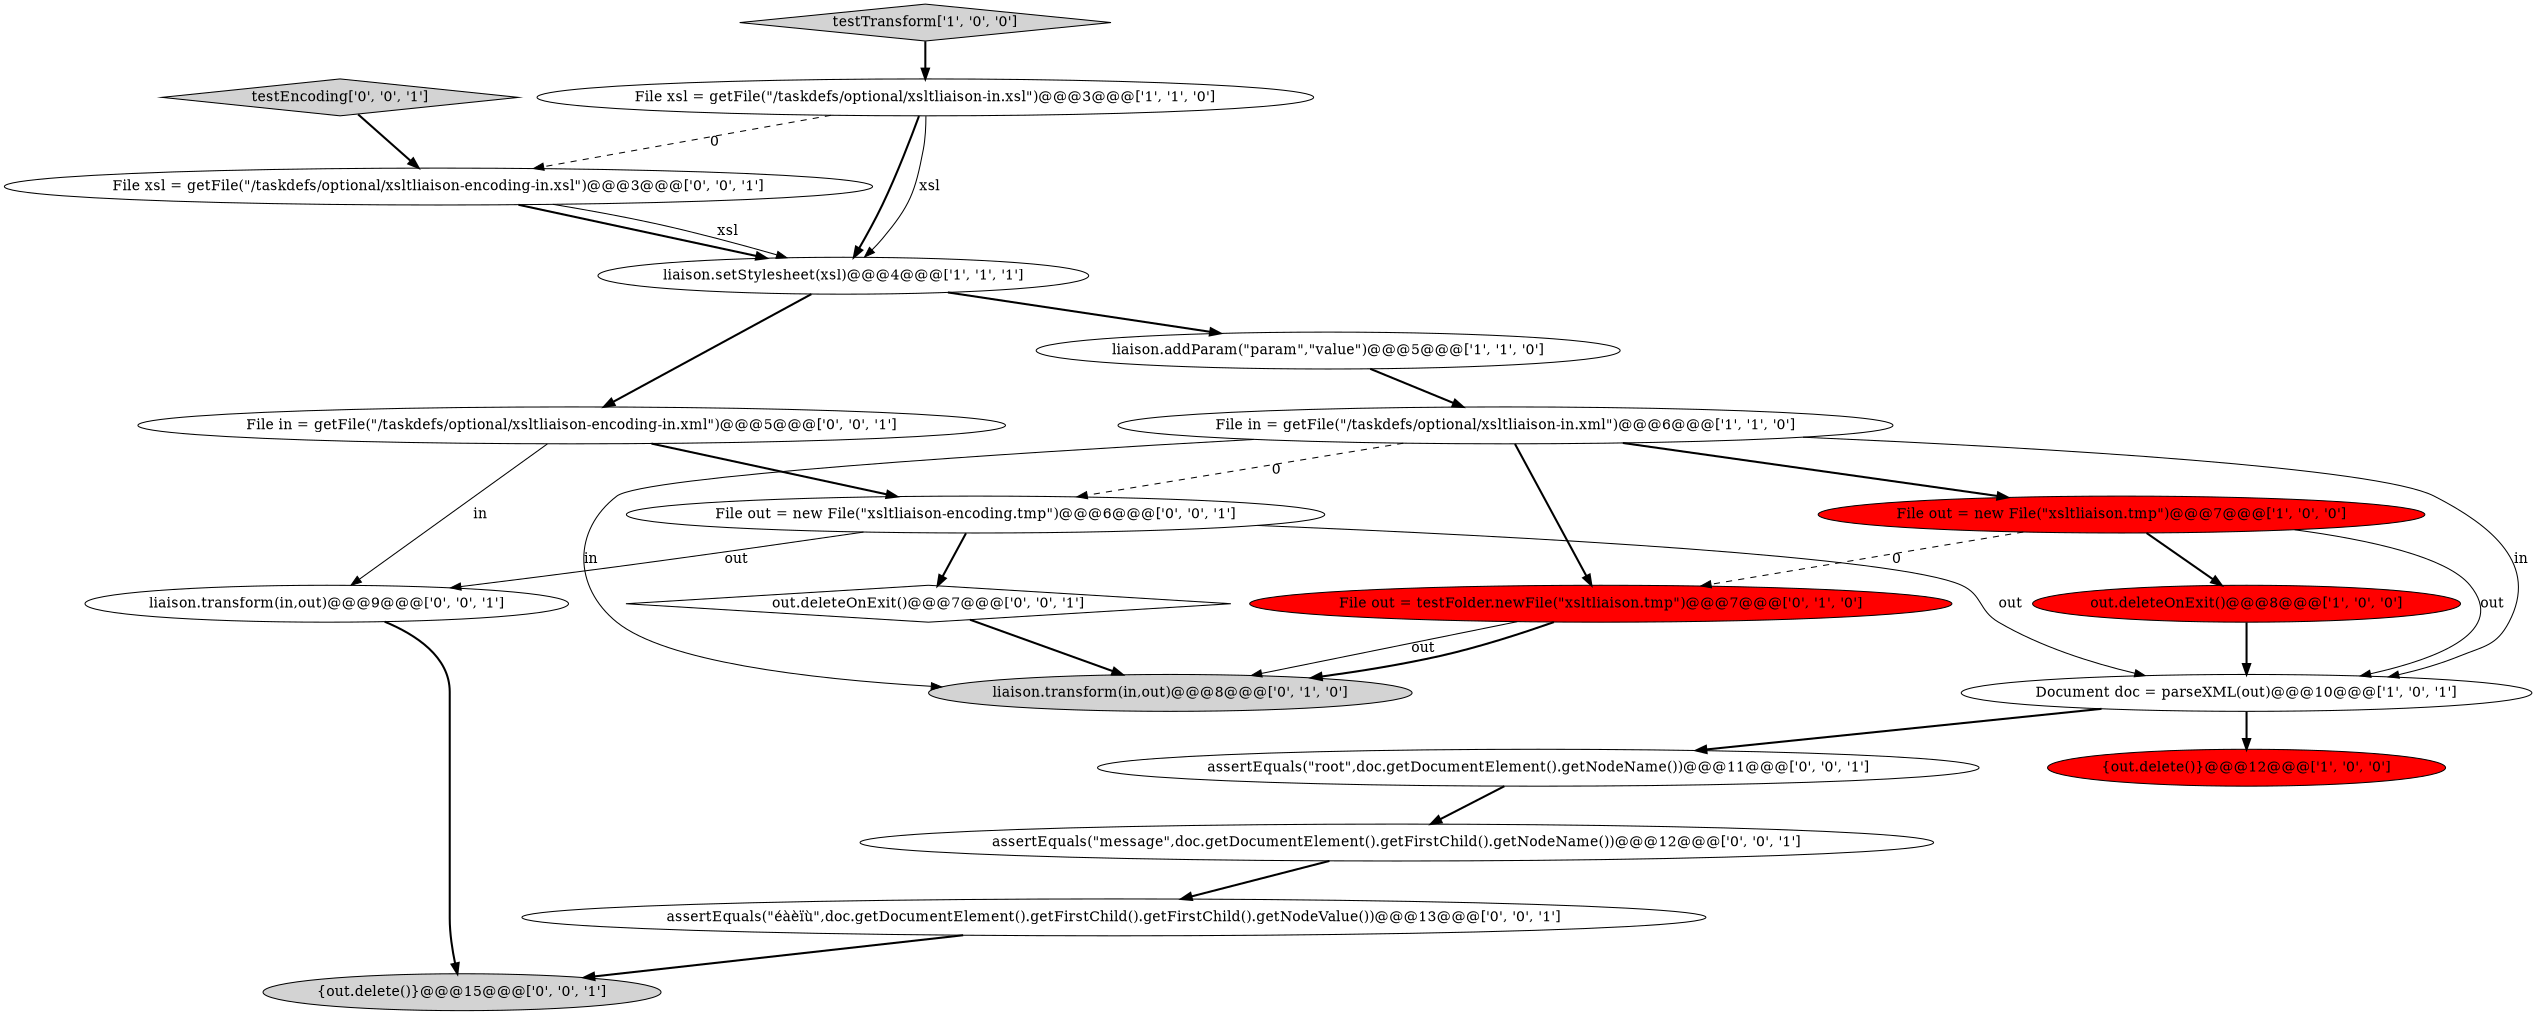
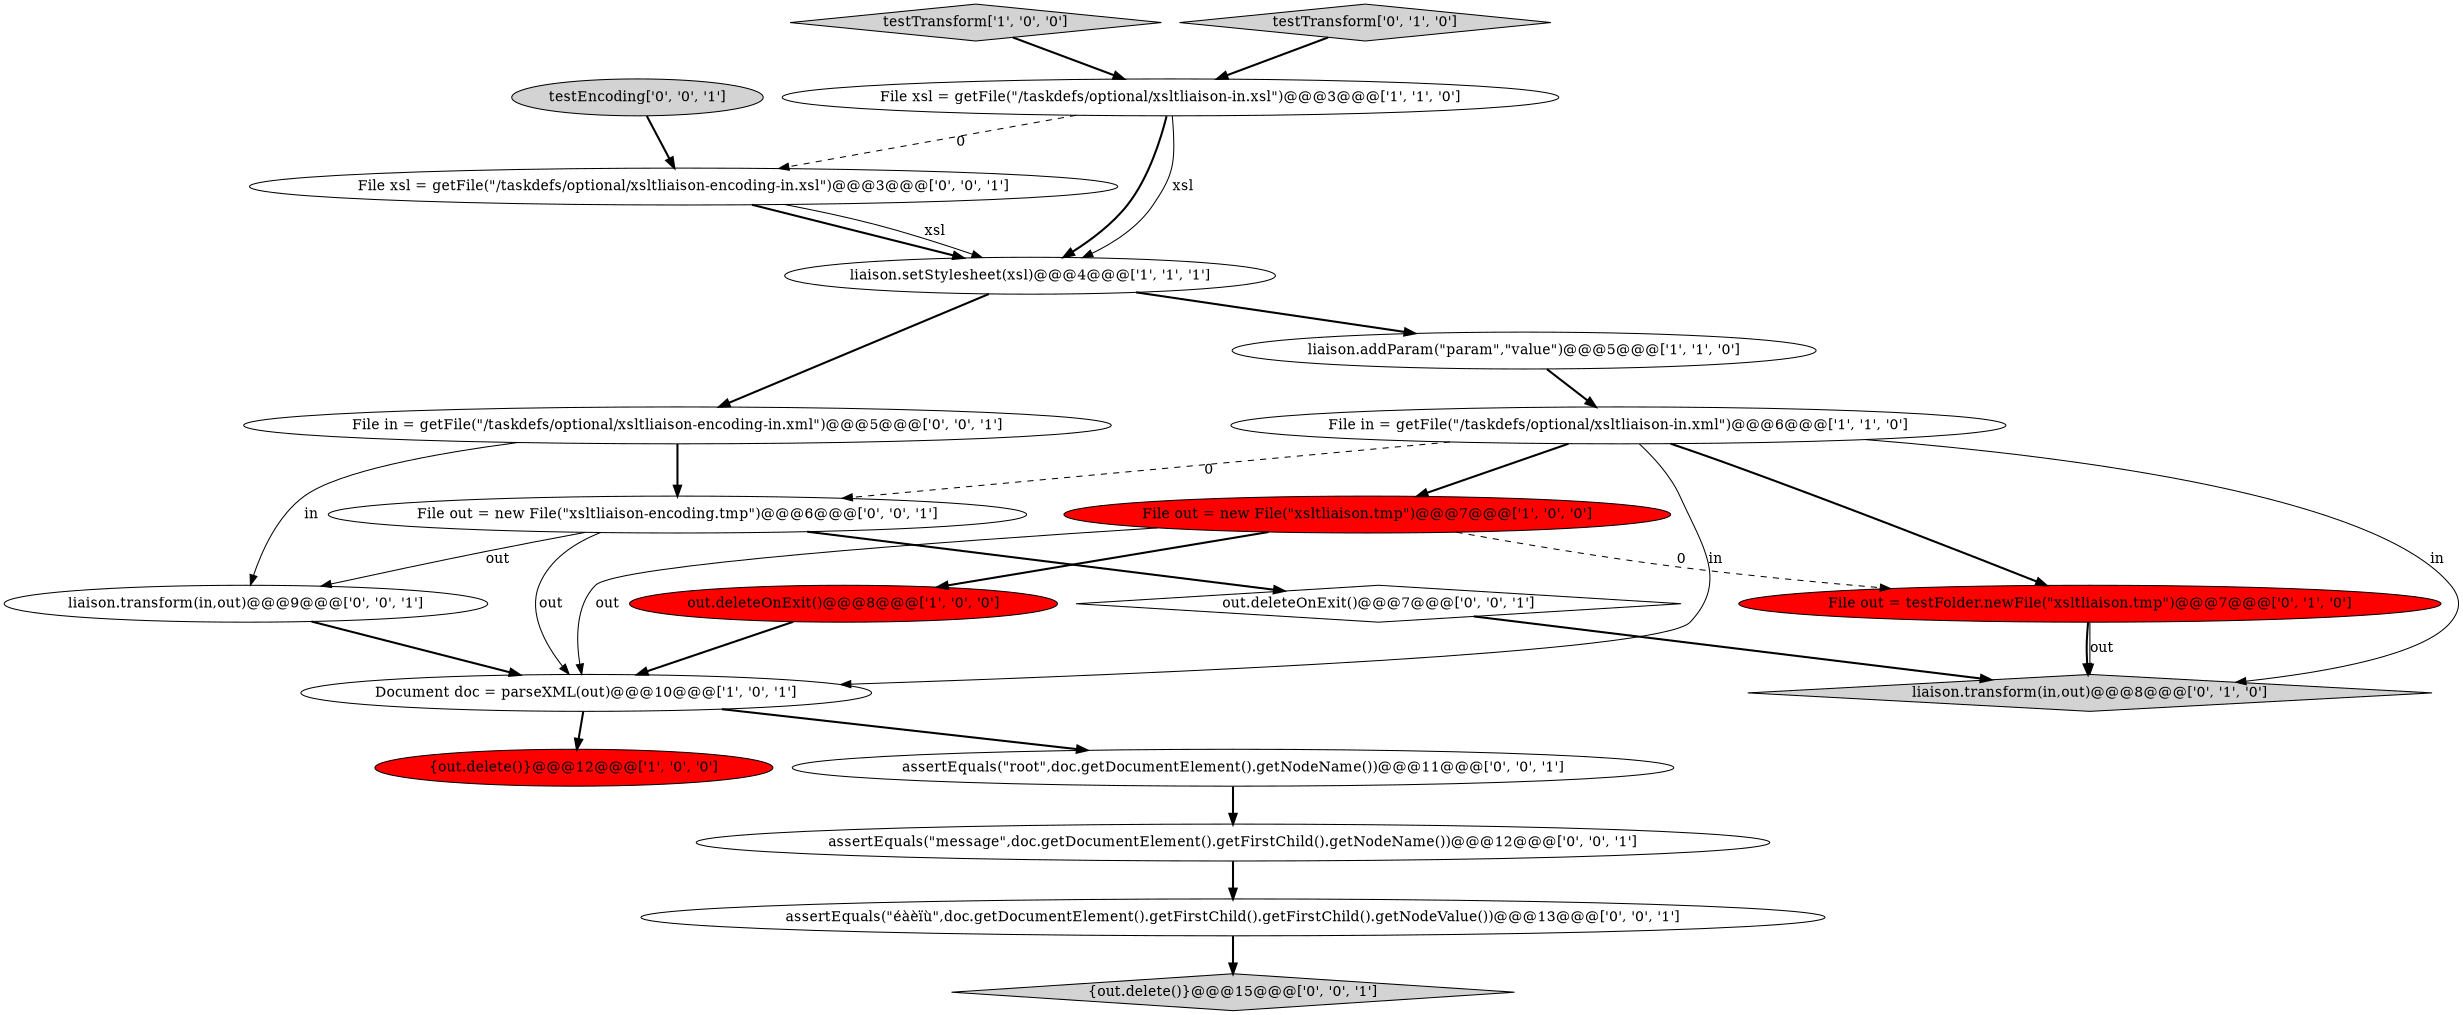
  digraph {
    node [fillcolor=white shape=ellipse style=filled]
    edge [style=bold]
    n1 [fillcolor=lightgray label="testTransform['1', '0', '0']" shape=diamond]
    n2 [label="File xsl = getFile(\"/taskdefs/optional/xsltliaison-in.xsl\")@@@3@@@['1', '1', '0']"]
    n3 [label="File xsl = getFile(\"/taskdefs/optional/xsltliaison-encoding-in.xsl\")@@@3@@@['0', '0', '1']"]
    n4 [label="liaison.setStylesheet(xsl)@@@4@@@['1', '1', '1']"]
    n5 [label="File in = getFile(\"/taskdefs/optional/xsltliaison-encoding-in.xml\")@@@5@@@['0', '0', '1']"]
    n6 [label="File out = new File(\"xsltliaison-encoding.tmp\")@@@6@@@['0', '0', '1']"]
    n7 [label="liaison.transform(in,out)@@@9@@@['0', '0', '1']"]
    n8 [label="Document doc = parseXML(out)@@@10@@@['1', '0', '1']"]
    n9 [label="out.deleteOnExit()@@@7@@@['0', '0', '1']" shape=diamond]
    n10 [fillcolor=red label="File out = new File(\"xsltliaison.tmp\")@@@7@@@['1', '0', '0']"]
    n11 [fillcolor=red label="File out = testFolder.newFile(\"xsltliaison.tmp\")@@@7@@@['0', '1', '0']"]
    n12 [fillcolor=red label="out.deleteOnExit()@@@8@@@['1', '0', '0']"]
    n13 [fillcolor=red label="{out.delete()}@@@12@@@['1', '0', '0']"]
    n14 [label="assertEquals(\"root\",doc.getDocumentElement().getNodeName())@@@11@@@['0', '0', '1']"]
-   n15 [fillcolor=lightgray label="liaison.transform(in,out)@@@8@@@['0', '1', '0']"]
+   n15 [fillcolor=lightgray label="liaison.transform(in,out)@@@8@@@['0', '1', '0']" shape=diamond]
    n16 [label="liaison.addParam(\"param\",\"value\")@@@5@@@['1', '1', '0']"]
    n17 [label="assertEquals(\"message\",doc.getDocumentElement().getFirstChild().getNodeName())@@@12@@@['0', '0', '1']"]
    n18 [label="File in = getFile(\"/taskdefs/optional/xsltliaison-in.xml\")@@@6@@@['1', '1', '0']"]
-   n19 [fillcolor=lightgray label="{out.delete()}@@@15@@@['0', '0', '1']"]
-   n20 [fillcolor=lightgray label="testEncoding['0', '0', '1']" shape=diamond]
+   n19 [fillcolor=lightgray label="{out.delete()}@@@15@@@['0', '0', '1']" shape=diamond]
+   n20 [fillcolor=lightgray label="testEncoding['0', '0', '1']"]
    n21 [label="assertEquals(\"éàèïù\",doc.getDocumentElement().getFirstChild().getFirstChild().getNodeValue())@@@13@@@['0', '0', '1']"]
+   n22 [fillcolor=lightgray label="testTransform['0', '1', '0']" shape=diamond]
    n1 -> n2
    n2 -> n3 [label=0 style=dashed]
    n2 -> n4
    n2 -> n4 [label=xsl style=solid]
    n3 -> n4
    n3 -> n4 [label=xsl style=solid]
    n4 -> n5
    n4 -> n16
    n5 -> n6
    n5 -> n7 [label=in style=solid]
    n6 -> n7 [label=out style=solid]
    n6 -> n8 [label=out style=solid]
    n6 -> n9
-   n7 -> n19
+   n7 -> n8
    n8 -> n13
    n8 -> n14
    n9 -> n15
    n10 -> n8 [label=out style=solid]
    n10 -> n11 [label=0 style=dashed]
    n10 -> n12
    n11 -> n15 [label=out style=solid]
    n11 -> n15
    n12 -> n8
    n14 -> n17
    n16 -> n18
    n17 -> n21
    n18 -> n6 [label=0 style=dashed]
    n18 -> n8 [label=in style=solid]
    n18 -> n10
    n18 -> n11
    n18 -> n15 [label=in style=solid]
    n20 -> n3
    n21 -> n19
+   n22 -> n2
  }
